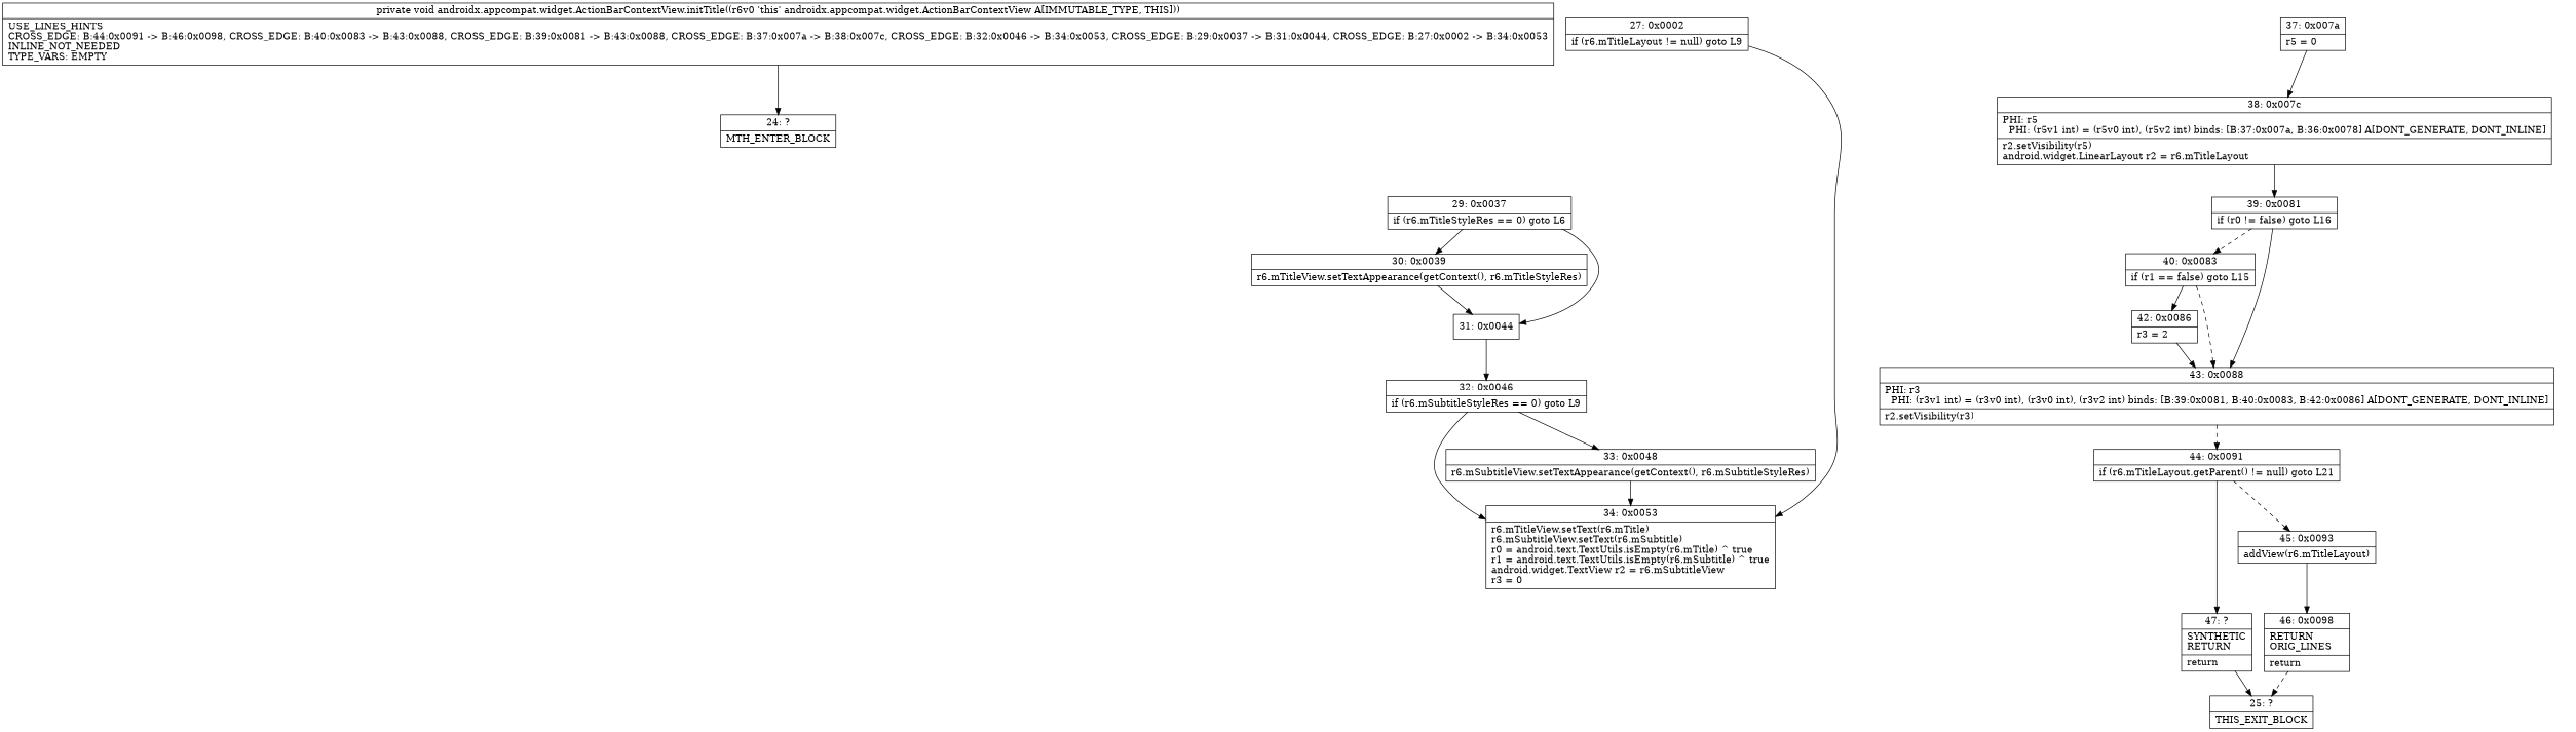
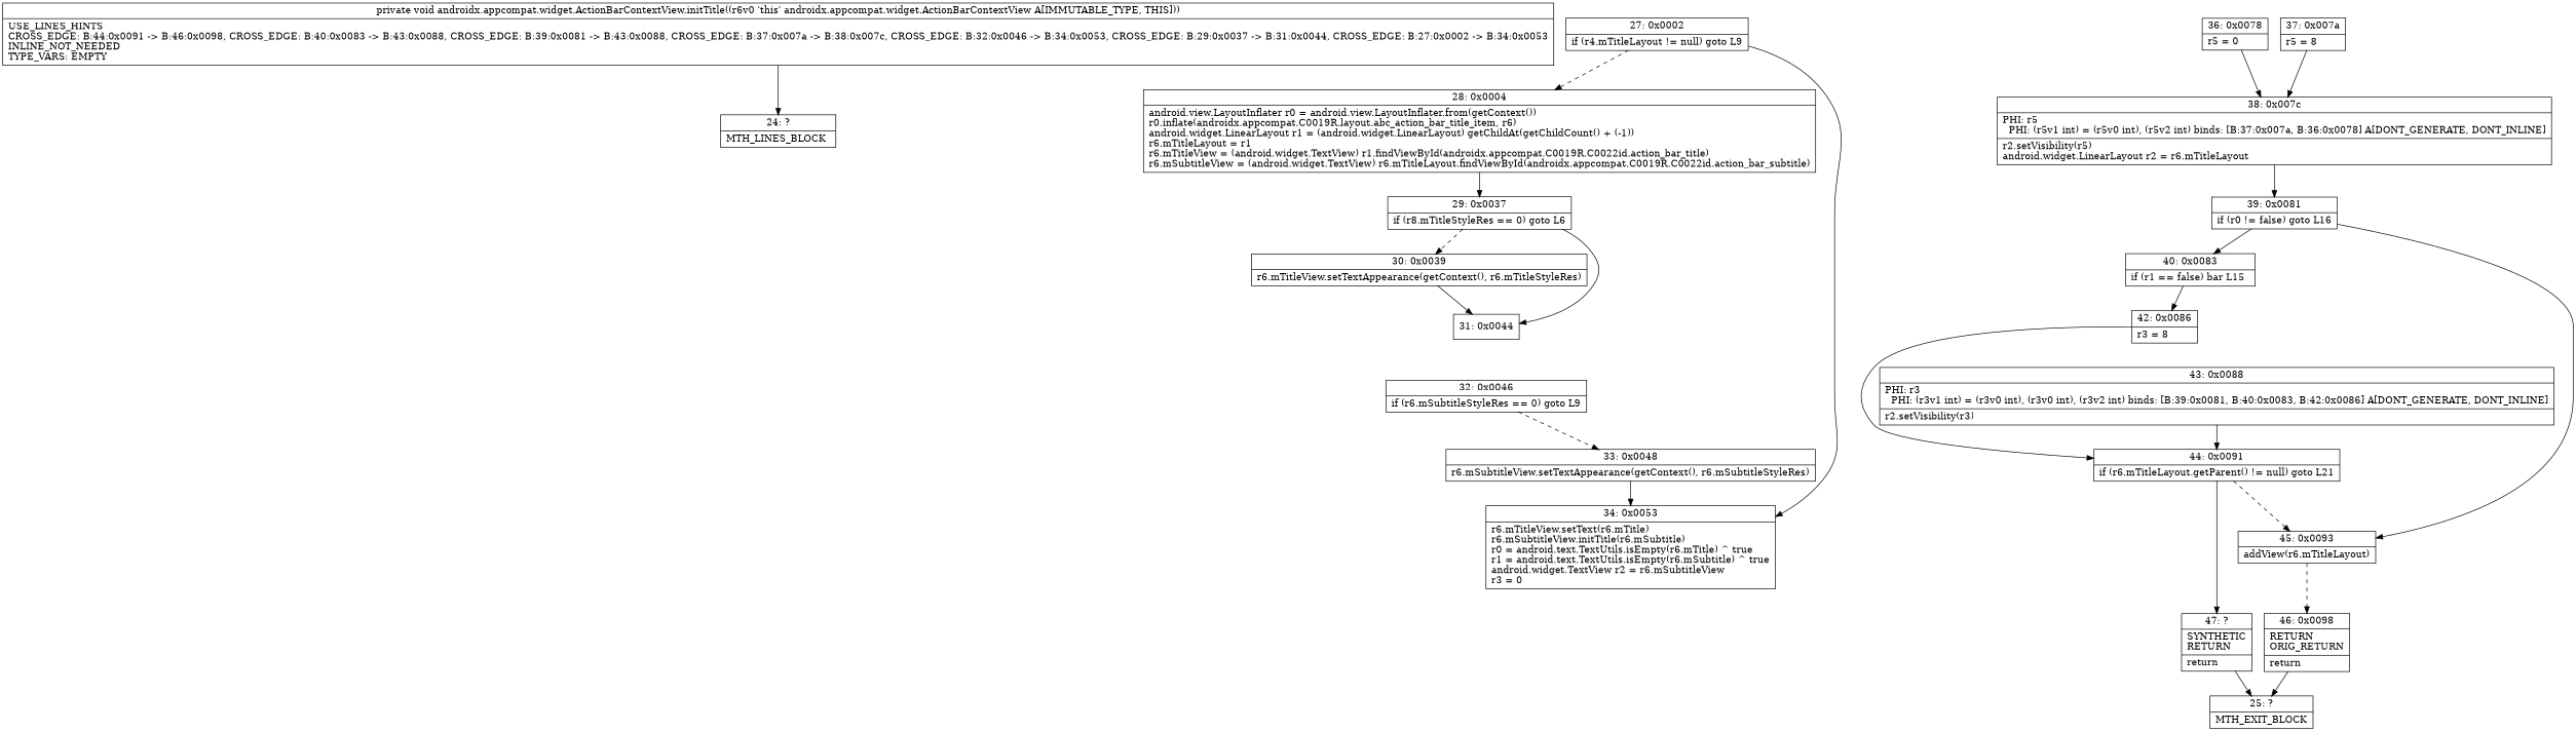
  digraph {
    node [shape=record]
-   n1 [label="{24\:\ ?|MTH_ENTER_BLOCK\l}"]
-   n2 [label="{27\:\ 0x0002|if (r6.mTitleLayout != null) goto L9\l}"]
-   n4 [label="{34\:\ 0x0053|r6.mTitleView.setText(r6.mTitle)\lr6.mSubtitleView.setText(r6.mSubtitle)\lr0 = android.text.TextUtils.isEmpty(r6.mTitle) ^ true\lr1 = android.text.TextUtils.isEmpty(r6.mSubtitle) ^ true\landroid.widget.TextView r2 = r6.mSubtitleView\lr3 = 0\l}"]
-   n5 [label="{29\:\ 0x0037|if (r6.mTitleStyleRes == 0) goto L6\l}"]
+   n1 [label="{24\:\ ?|MTH_LINES_BLOCK\l}"]
+   n2 [label="{27\:\ 0x0002|if (r4.mTitleLayout != null) goto L9\l}"]
+   n3 [label="{28\:\ 0x0004|android.view.LayoutInflater r0 = android.view.LayoutInflater.from(getContext())\lr0.inflate(androidx.appcompat.C0019R.layout.abc_action_bar_title_item, r6)\landroid.widget.LinearLayout r1 = (android.widget.LinearLayout) getChildAt(getChildCount() + (\-1))\lr6.mTitleLayout = r1\lr6.mTitleView = (android.widget.TextView) r1.findViewById(androidx.appcompat.C0019R.C0022id.action_bar_title)\lr6.mSubtitleView = (android.widget.TextView) r6.mTitleLayout.findViewById(androidx.appcompat.C0019R.C0022id.action_bar_subtitle)\l}"]
+   n4 [label="{34\:\ 0x0053|r6.mTitleView.setText(r6.mTitle)\lr6.mSubtitleView.initTitle(r6.mSubtitle)\lr0 = android.text.TextUtils.isEmpty(r6.mTitle) ^ true\lr1 = android.text.TextUtils.isEmpty(r6.mSubtitle) ^ true\landroid.widget.TextView r2 = r6.mSubtitleView\lr3 = 0\l}"]
+   n5 [label="{29\:\ 0x0037|if (r8.mTitleStyleRes == 0) goto L6\l}"]
    n6 [label="{30\:\ 0x0039|r6.mTitleView.setTextAppearance(getContext(), r6.mTitleStyleRes)\l}"]
    n7 [label="{31\:\ 0x0044}"]
    n8 [label="{32\:\ 0x0046|if (r6.mSubtitleStyleRes == 0) goto L9\l}"]
    n9 [label="{33\:\ 0x0048|r6.mSubtitleView.setTextAppearance(getContext(), r6.mSubtitleStyleRes)\l}"]
+   n10 [label="{36\:\ 0x0078|r5 = 0\l}"]
    n11 [label="{38\:\ 0x007c|PHI: r5 \l  PHI: (r5v1 int) = (r5v0 int), (r5v2 int) binds: [B:37:0x007a, B:36:0x0078] A[DONT_GENERATE, DONT_INLINE]\l|r2.setVisibility(r5)\landroid.widget.LinearLayout r2 = r6.mTitleLayout\l}"]
-   n12 [label="{37\:\ 0x007a|r5 = 0\l}"]
+   n12 [label="{37\:\ 0x007a|r5 = 8\l}"]
    n13 [label="{39\:\ 0x0081|if (r0 != false) goto L16\l}"]
-   n14 [label="{40\:\ 0x0083|if (r1 == false) goto L15\l}"]
+   n14 [label="{40\:\ 0x0083|if (r1 == false) bar L15\l}"]
    n15 [label="{43\:\ 0x0088|PHI: r3 \l  PHI: (r3v1 int) = (r3v0 int), (r3v0 int), (r3v2 int) binds: [B:39:0x0081, B:40:0x0083, B:42:0x0086] A[DONT_GENERATE, DONT_INLINE]\l|r2.setVisibility(r3)\l}"]
-   n16 [label="{42\:\ 0x0086|r3 = 2\l}"]
+   n16 [label="{42\:\ 0x0086|r3 = 8\l}"]
    n17 [label="{44\:\ 0x0091|if (r6.mTitleLayout.getParent() != null) goto L21\l}"]
    n18 [label="{45\:\ 0x0093|addView(r6.mTitleLayout)\l}"]
    n19 [label="{47\:\ ?|SYNTHETIC\lRETURN\l|return\l}"]
-   n20 [label="{46\:\ 0x0098|RETURN\lORIG_LINES\l|return\l}"]
-   n21 [label="{25\:\ ?|THIS_EXIT_BLOCK\l}"]
+   n20 [label="{46\:\ 0x0098|RETURN\lORIG_RETURN\l|return\l}"]
+   n21 [label="{25\:\ ?|MTH_EXIT_BLOCK\l}"]
    n22 [label="{private void androidx.appcompat.widget.ActionBarContextView.initTitle((r6v0 'this' androidx.appcompat.widget.ActionBarContextView A[IMMUTABLE_TYPE, THIS]))  | USE_LINES_HINTS\lCROSS_EDGE: B:44:0x0091 \-\> B:46:0x0098, CROSS_EDGE: B:40:0x0083 \-\> B:43:0x0088, CROSS_EDGE: B:39:0x0081 \-\> B:43:0x0088, CROSS_EDGE: B:37:0x007a \-\> B:38:0x007c, CROSS_EDGE: B:32:0x0046 \-\> B:34:0x0053, CROSS_EDGE: B:29:0x0037 \-\> B:31:0x0044, CROSS_EDGE: B:27:0x0002 \-\> B:34:0x0053\lINLINE_NOT_NEEDED\lTYPE_VARS: EMPTY\l}"]
+   n2 -> n3 [style=dashed]
    n2 -> n4
-   n5 -> n6 [style=solid]
+   n3 -> n5
+   n5 -> n6 [style=dashed]
    n5 -> n7
    n6 -> n7
-   n7 -> n8
-   n8 -> n4
-   n8 -> n9 [style=solid]
+   n8 -> n9 [style=dashed]
    n9 -> n4
+   n10 -> n11
    n11 -> n13
    n12 -> n11
-   n13 -> n14 [style=dashed]
-   n13 -> n15
-   n14 -> n15 [style=dashed]
+   n13 -> n14 [style=solid]
+   n13 -> n18
    n14 -> n16
-   n15 -> n17 [style=dashed]
-   n16 -> n15
+   n15 -> n17
+   n16 -> n17
    n17 -> n18 [style=dashed]
    n17 -> n19
-   n18 -> n20
+   n18 -> n20 [style=dashed]
    n19 -> n21
-   n20 -> n21 [style=dashed]
+   n20 -> n21
    n22 -> n1
  }
